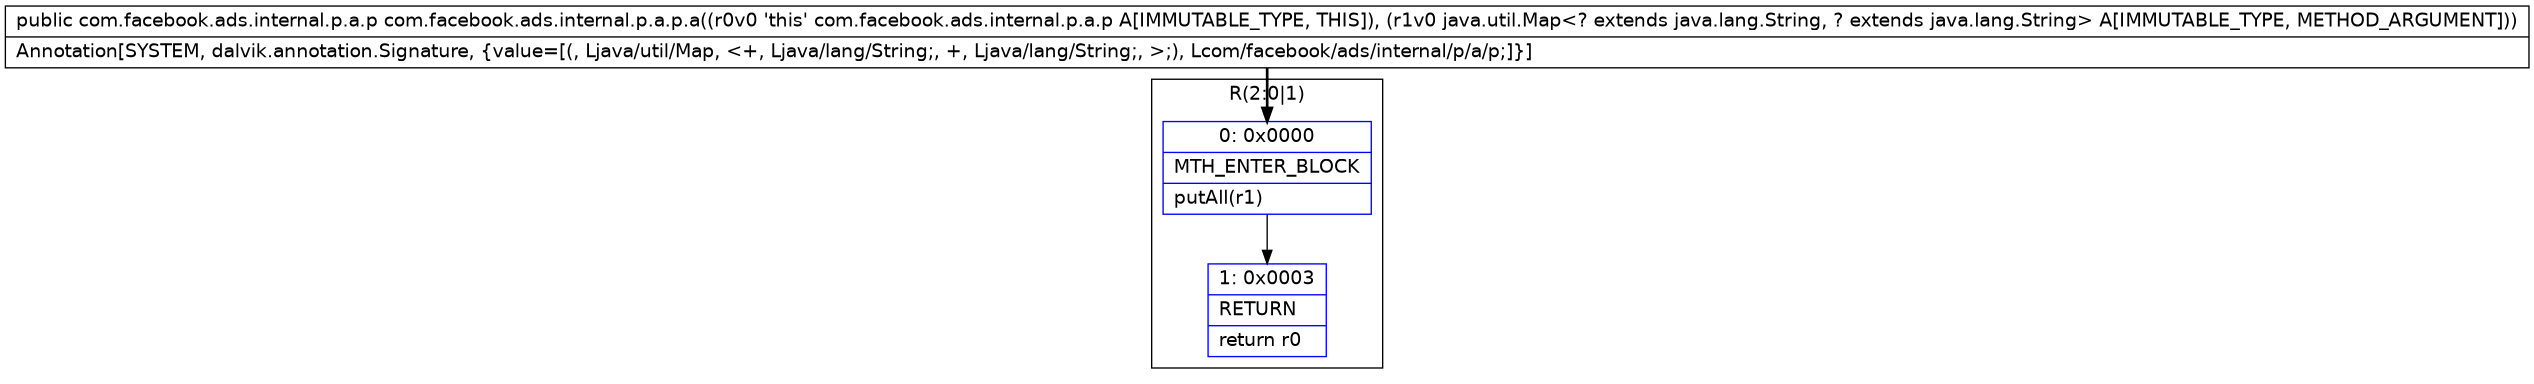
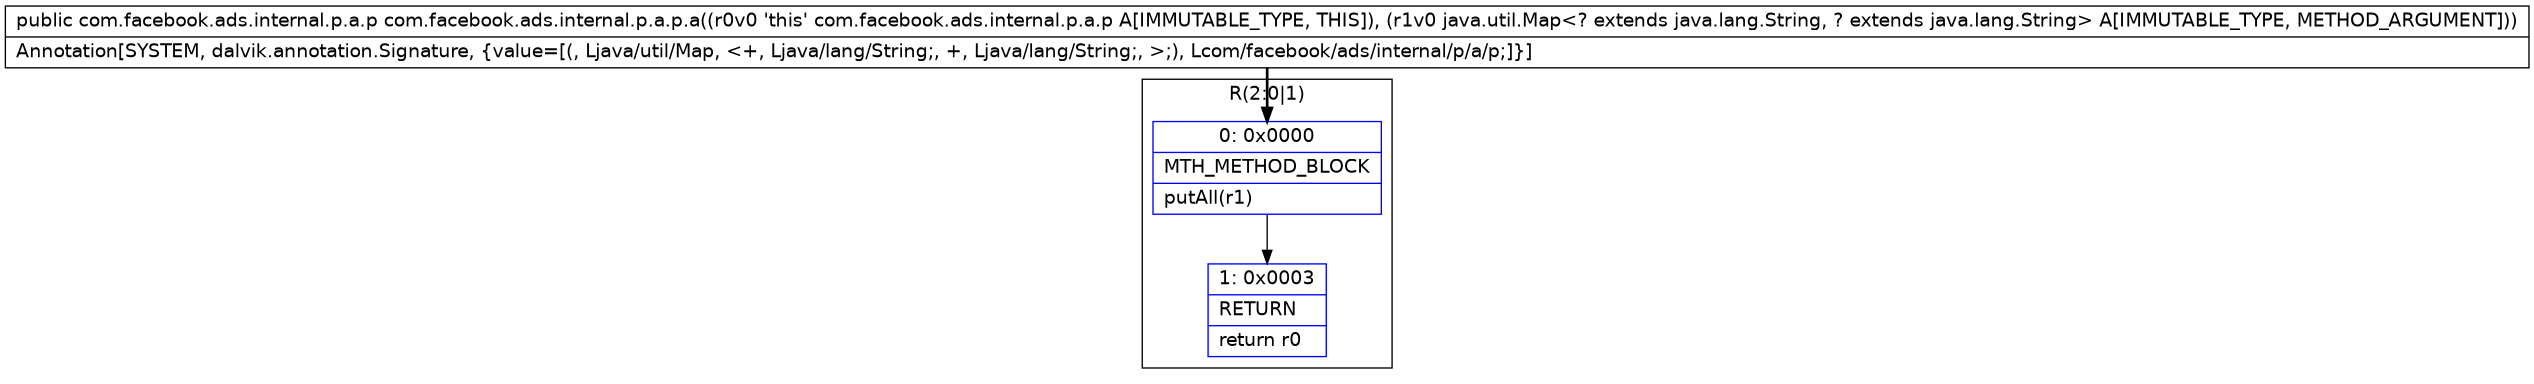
  digraph {
    fontname="DejaVu Sans"
    node [color=blue shape=record fontname="DejaVu Sans"]
    edge [fontname="DejaVu Sans"]
-   n1 [label="{0\:\ 0x0000|MTH_ENTER_BLOCK\l|putAll(r1)\l}"]
+   n1 [label="{0\:\ 0x0000|MTH_METHOD_BLOCK\l|putAll(r1)\l}"]
    n2 [label="{1\:\ 0x0003|RETURN\l|return r0\l}"]
    n3 [label="{public com.facebook.ads.internal.p.a.p com.facebook.ads.internal.p.a.p.a((r0v0 'this' com.facebook.ads.internal.p.a.p A[IMMUTABLE_TYPE, THIS]), (r1v0 java.util.Map\<? extends java.lang.String, ? extends java.lang.String\> A[IMMUTABLE_TYPE, METHOD_ARGUMENT]))  | Annotation[SYSTEM, dalvik.annotation.Signature, \{value=[(, Ljava\/util\/Map, \<+, Ljava\/lang\/String;, +, Ljava\/lang\/String;, \>;), Lcom\/facebook\/ads\/internal\/p\/a\/p;]\}]\l}" color=""]
    subgraph cluster_1 {
      label="R(2:0|1)"
      n1
      n2
    }
    n1 -> n2 [style=solid]
    n3 -> n1 [style=bold]
  }
